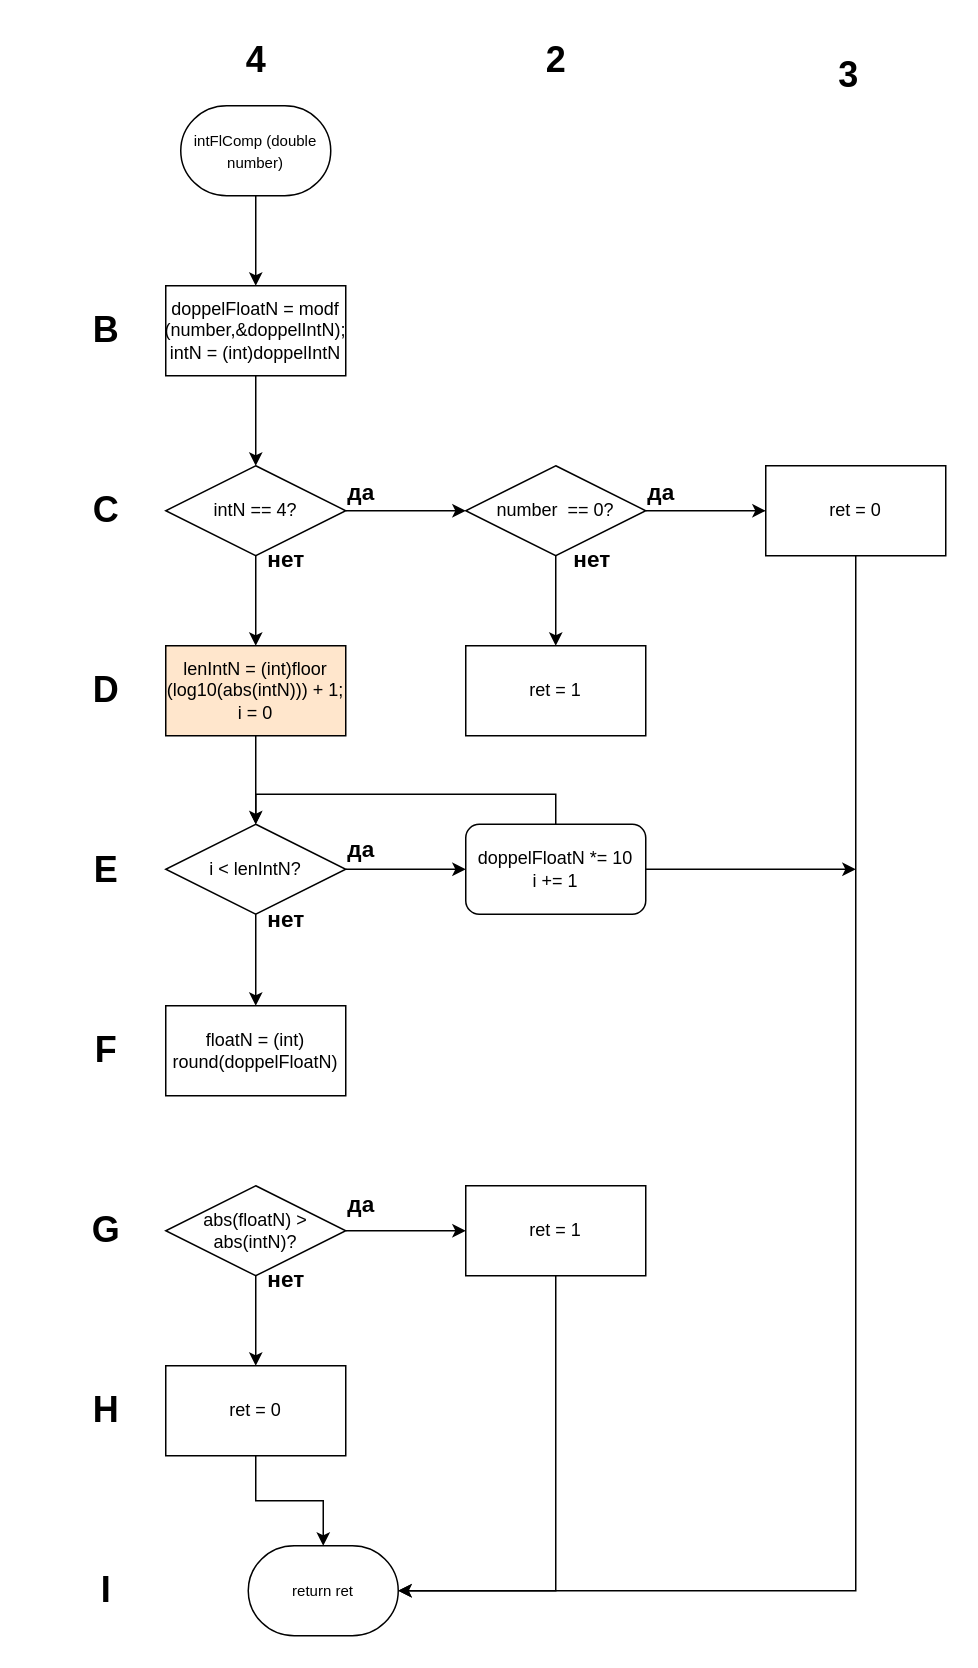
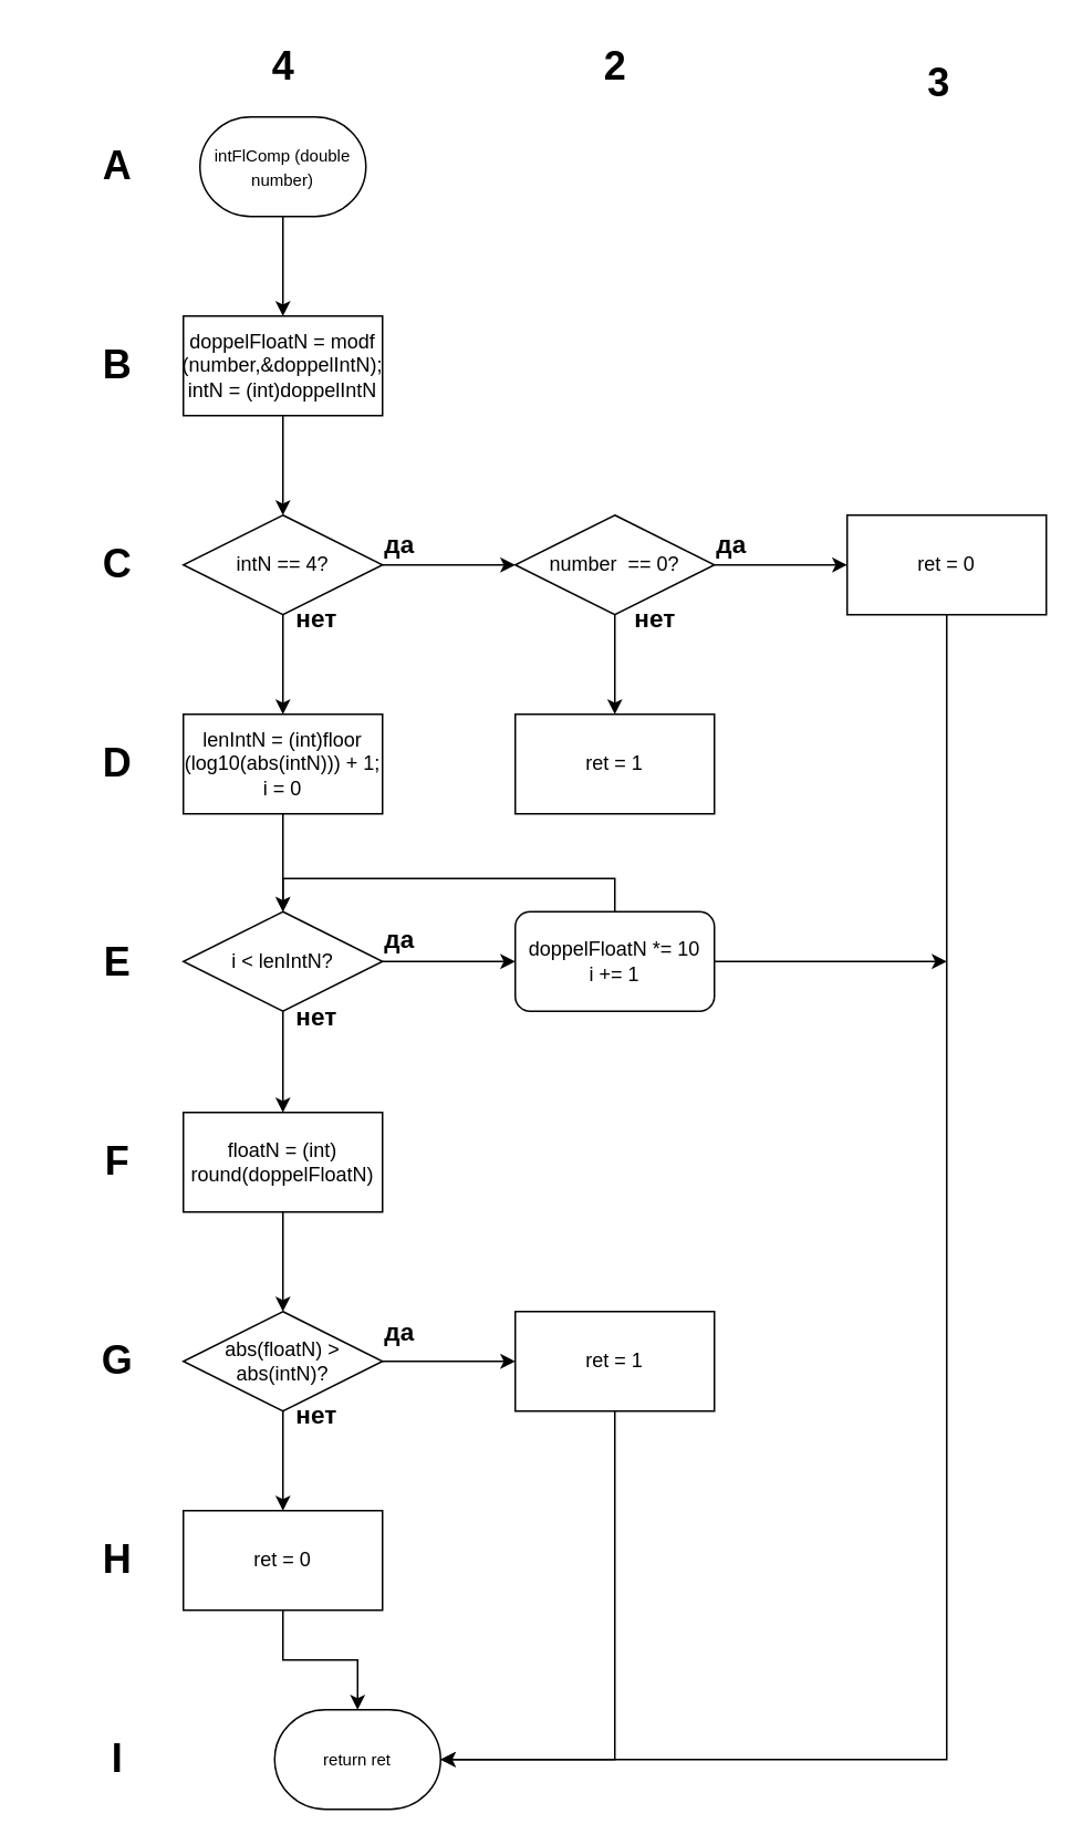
  <mxCell id="0" />
  <mxCell id="1" parent="0" />
  <mxCell id="2" value="" style="edgeStyle=orthogonalEdgeStyle;rounded=0;orthogonalLoop=1;jettySize=auto;html=1;" parent="1" source="3" target="19" edge="1"><mxGeometry relative="1" as="geometry" /></mxCell>
  <mxCell id="3" value="&lt;font style=&quot;font-size: 10px;&quot;&gt;intFlComp (double number)&lt;/font&gt;" style="strokeWidth=1;html=1;shape=mxgraph.flowchart.terminator;whiteSpace=wrap;" parent="1" vertex="1"><mxGeometry x="120" y="70" width="100" height="60" as="geometry" /></mxCell>
  <mxCell id="4" style="edgeStyle=orthogonalEdgeStyle;rounded=0;orthogonalLoop=1;jettySize=auto;html=1;entryX=0;entryY=0.5;entryDx=0;entryDy=0;" parent="1" source="5" target="24" edge="1"><mxGeometry relative="1" as="geometry" /></mxCell>
  <mxCell id="5" value="i &amp;lt; lenIntN?" style="rhombus;whiteSpace=wrap;html=1;" parent="1" vertex="1"><mxGeometry x="110" y="549" width="120" height="60" as="geometry" /></mxCell>
  <mxCell id="6" value="&lt;font style=&quot;font-size: 15px;&quot;&gt;да&lt;/font&gt;" style="text;strokeColor=none;fillColor=none;html=1;fontSize=24;fontStyle=1;verticalAlign=middle;align=center;" parent="1" vertex="1"><mxGeometry x="190" y="543" width="100" height="40" as="geometry" /></mxCell>
  <mxCell id="7" value="" style="edgeStyle=orthogonalEdgeStyle;rounded=0;orthogonalLoop=1;jettySize=auto;html=1;" parent="1" source="5" target="26" edge="1"><mxGeometry relative="1" as="geometry" /></mxCell>
  <mxCell id="8" value="&lt;font style=&quot;font-size: 15px;&quot;&gt;нет&lt;/font&gt;" style="text;strokeColor=none;fillColor=none;html=1;fontSize=24;fontStyle=1;verticalAlign=middle;align=center;" parent="1" vertex="1"><mxGeometry x="140" y="830" width="100" height="40" as="geometry" /></mxCell>
  <mxCell id="9" value="4" style="text;strokeColor=none;fillColor=none;html=1;fontSize=24;fontStyle=1;verticalAlign=middle;align=center;" parent="1" vertex="1"><mxGeometry x="120" width="100" height="40" as="geometry" y="20" /></mxCell>
  <mxCell id="10" value="D" style="text;strokeColor=none;fillColor=none;html=1;fontSize=24;fontStyle=1;verticalAlign=middle;align=center;" parent="1" vertex="1"><mxGeometry x="20" y="440" width="100" height="40" as="geometry" /></mxCell>
  <mxCell id="11" value="C" style="text;strokeColor=none;fillColor=none;html=1;fontSize=24;fontStyle=1;verticalAlign=middle;align=center;" parent="1" vertex="1"><mxGeometry x="20" y="320" width="100" height="40" as="geometry" /></mxCell>
  <mxCell id="12" value="B" style="text;strokeColor=none;fillColor=none;html=1;fontSize=24;fontStyle=1;verticalAlign=middle;align=center;" parent="1" vertex="1"><mxGeometry x="20" y="200" width="100" height="40" as="geometry" /></mxCell>
+ <mxCell id="13" value="A" style="text;strokeColor=none;fillColor=none;html=1;fontSize=24;fontStyle=1;verticalAlign=middle;align=center;" parent="1" vertex="1"><mxGeometry x="20" y="80" width="100" height="40" as="geometry" /></mxCell>
  <mxCell id="14" value="E" style="text;strokeColor=none;fillColor=none;html=1;fontSize=24;fontStyle=1;verticalAlign=middle;align=center;" parent="1" vertex="1"><mxGeometry x="20" y="560" width="100" height="40" as="geometry" /></mxCell>
  <mxCell id="15" value="F" style="text;strokeColor=none;fillColor=none;html=1;fontSize=24;fontStyle=1;verticalAlign=middle;align=center;" parent="1" vertex="1"><mxGeometry x="20" y="680" width="100" height="40" as="geometry" /></mxCell>
  <mxCell id="16" style="edgeStyle=orthogonalEdgeStyle;rounded=0;orthogonalLoop=1;jettySize=auto;html=1;entryX=0.5;entryY=0;entryDx=0;entryDy=0;" parent="1" edge="1"><mxGeometry relative="1" as="geometry"><mxPoint x="150" y="670" as="targetPoint" /><Array as="points"><mxPoint x="90" y="940" /><mxPoint x="90" y="841" /><mxPoint x="91" y="841" /><mxPoint x="91" y="640" /><mxPoint x="150" y="640" /></Array></mxGeometry></mxCell>
  <mxCell id="17" value="G" style="text;strokeColor=none;fillColor=none;html=1;fontSize=24;fontStyle=1;verticalAlign=middle;align=center;" parent="1" vertex="1"><mxGeometry x="20" y="800" width="100" height="40" as="geometry" /></mxCell>
  <mxCell id="18" value="" style="edgeStyle=orthogonalEdgeStyle;rounded=0;orthogonalLoop=1;jettySize=auto;html=1;" edge="1" parent="1" source="19" target="39"><mxGeometry relative="1" as="geometry" /></mxCell>
  <mxCell id="19" value="doppelFloatN = modf (number,&amp;amp;doppelIntN);&lt;br&gt;intN = (int)doppelIntN" style="rounded=0;whiteSpace=wrap;html=1;" parent="1" vertex="1"><mxGeometry x="110" y="190" width="120" height="60" as="geometry" /></mxCell>
  <mxCell id="20" style="edgeStyle=orthogonalEdgeStyle;rounded=0;orthogonalLoop=1;jettySize=auto;html=1;entryX=0.5;entryY=0;entryDx=0;entryDy=0;endArrow=open;" parent="1" source="21" target="5" edge="1"><mxGeometry relative="1" as="geometry" /></mxCell>
- <mxCell id="21" value="lenIntN = (int)floor (log10(abs(intN))) + 1;&lt;br&gt;i = 0" style="rounded=0;whiteSpace=wrap;html=1;fillColor=#ffe6cc;" parent="1" vertex="1"><mxGeometry x="110" y="430" width="120" height="60" as="geometry" /></mxCell>
+ <mxCell id="21" value="lenIntN = (int)floor (log10(abs(intN))) + 1;&lt;br&gt;i = 0" style="rounded=0;whiteSpace=wrap;html=1;" parent="1" vertex="1"><mxGeometry x="110" y="430" width="120" height="60" as="geometry" /></mxCell>
  <mxCell id="22" style="edgeStyle=orthogonalEdgeStyle;rounded=0;orthogonalLoop=1;jettySize=auto;html=1;entryX=0.5;entryY=0;entryDx=0;entryDy=0;" parent="1" source="24" target="5" edge="1"><mxGeometry relative="1" as="geometry"><Array as="points"><mxPoint x="370" y="529" /><mxPoint x="170" y="529" /></Array></mxGeometry></mxCell>
  <mxCell id="23" style="edgeStyle=orthogonalEdgeStyle;rounded=0;orthogonalLoop=1;jettySize=auto;html=1;" edge="1" parent="1" source="24"><mxGeometry relative="1" as="geometry"><mxPoint x="570" y="579" as="targetPoint" /></mxGeometry></mxCell>
  <mxCell id="24" value="doppelFloatN *= 10&lt;br&gt;i += 1" style="whiteSpace=wrap;html=1;rounded=1;" parent="1" vertex="1"><mxGeometry x="310" y="549" width="120" height="60" as="geometry" /></mxCell>
+ <mxCell id="25" value="" style="edgeStyle=orthogonalEdgeStyle;rounded=0;orthogonalLoop=1;jettySize=auto;html=1;" parent="1" source="26" target="29" edge="1"><mxGeometry relative="1" as="geometry" /></mxCell>
  <mxCell id="26" value="floatN = (int) round(doppelFloatN)" style="rounded=0;whiteSpace=wrap;html=1;" parent="1" vertex="1"><mxGeometry x="110" y="670" width="120" height="60" as="geometry" /></mxCell>
  <mxCell id="27" value="" style="edgeStyle=orthogonalEdgeStyle;rounded=0;orthogonalLoop=1;jettySize=auto;html=1;" parent="1" source="29" target="34" edge="1"><mxGeometry relative="1" as="geometry"><mxPoint x="320" y="820" as="targetPoint" /></mxGeometry></mxCell>
  <mxCell id="28" value="" style="edgeStyle=orthogonalEdgeStyle;rounded=0;orthogonalLoop=1;jettySize=auto;html=1;" parent="1" source="29" edge="1"><mxGeometry relative="1" as="geometry"><mxPoint x="170" y="910" as="targetPoint" /></mxGeometry></mxCell>
  <mxCell id="29" value="abs(floatN) &amp;gt; abs(intN)?" style="rhombus;whiteSpace=wrap;html=1;" parent="1" vertex="1"><mxGeometry x="110" y="790" width="120" height="60" as="geometry" /></mxCell>
  <mxCell id="30" value="&lt;font style=&quot;font-size: 15px;&quot;&gt;да&lt;/font&gt;" style="text;strokeColor=none;fillColor=none;html=1;fontSize=24;fontStyle=1;verticalAlign=middle;align=center;" parent="1" vertex="1"><mxGeometry x="190" y="780" width="100" height="40" as="geometry" /></mxCell>
  <mxCell id="31" value="&lt;font style=&quot;font-size: 15px;&quot;&gt;нет&lt;/font&gt;" style="text;strokeColor=none;fillColor=none;html=1;fontSize=24;fontStyle=1;verticalAlign=middle;align=center;" parent="1" vertex="1"><mxGeometry x="140" y="590" width="100" height="40" as="geometry" /></mxCell>
  <mxCell id="32" value="2" style="text;strokeColor=none;fillColor=none;html=1;fontSize=24;fontStyle=1;verticalAlign=middle;align=center;" parent="1" vertex="1"><mxGeometry x="320" width="100" height="40" as="geometry" y="20" /></mxCell>
  <mxCell id="33" style="edgeStyle=orthogonalEdgeStyle;rounded=0;orthogonalLoop=1;jettySize=auto;html=1;" edge="1" parent="1" source="34" target="50"><mxGeometry relative="1" as="geometry"><mxPoint x="370" y="1000" as="targetPoint" /><Array as="points"><mxPoint x="370" y="1060" /></Array></mxGeometry></mxCell>
  <mxCell id="34" value="ret = 1" style="rounded=0;whiteSpace=wrap;html=1;" vertex="1" parent="1"><mxGeometry x="310" y="790" width="120" height="60" as="geometry" /></mxCell>
  <mxCell id="35" value="" style="edgeStyle=orthogonalEdgeStyle;rounded=0;orthogonalLoop=1;jettySize=auto;html=1;" edge="1" parent="1" source="36" target="50"><mxGeometry relative="1" as="geometry" /></mxCell>
  <mxCell id="36" value="ret = 0" style="rounded=0;whiteSpace=wrap;html=1;" vertex="1" parent="1"><mxGeometry x="110" y="910" width="120" height="60" as="geometry" /></mxCell>
  <mxCell id="37" value="" style="edgeStyle=orthogonalEdgeStyle;rounded=0;orthogonalLoop=1;jettySize=auto;html=1;" edge="1" parent="1" source="39" target="21"><mxGeometry relative="1" as="geometry" /></mxCell>
  <mxCell id="38" value="" style="edgeStyle=orthogonalEdgeStyle;rounded=0;orthogonalLoop=1;jettySize=auto;html=1;" edge="1" parent="1" source="39" target="43"><mxGeometry relative="1" as="geometry" /></mxCell>
  <mxCell id="39" value="intN == 4?" style="rhombus;whiteSpace=wrap;html=1;" vertex="1" parent="1"><mxGeometry x="110" y="310" width="120" height="60" as="geometry" /></mxCell>
  <mxCell id="40" value="&lt;font style=&quot;font-size: 15px;&quot;&gt;нет&lt;/font&gt;" style="text;strokeColor=none;fillColor=none;html=1;fontSize=24;fontStyle=1;verticalAlign=middle;align=center;" vertex="1" parent="1"><mxGeometry x="140" y="350" width="100" height="40" as="geometry" /></mxCell>
  <mxCell id="41" value="" style="edgeStyle=orthogonalEdgeStyle;rounded=0;orthogonalLoop=1;jettySize=auto;html=1;" edge="1" parent="1" source="43" target="45"><mxGeometry relative="1" as="geometry" /></mxCell>
  <mxCell id="42" value="" style="edgeStyle=orthogonalEdgeStyle;rounded=0;orthogonalLoop=1;jettySize=auto;html=1;" edge="1" parent="1" source="43" target="47"><mxGeometry relative="1" as="geometry" /></mxCell>
  <mxCell id="43" value="number&amp;nbsp; == 0?" style="rhombus;whiteSpace=wrap;html=1;" vertex="1" parent="1"><mxGeometry x="310" y="310" width="120" height="60" as="geometry" /></mxCell>
  <mxCell id="44" value="&lt;font style=&quot;font-size: 15px;&quot;&gt;да&lt;/font&gt;" style="text;strokeColor=none;fillColor=none;html=1;fontSize=24;fontStyle=1;verticalAlign=middle;align=center;" vertex="1" parent="1"><mxGeometry x="190" y="305" width="100" height="40" as="geometry" /></mxCell>
  <mxCell id="45" value="ret = 1" style="rounded=0;whiteSpace=wrap;html=1;" vertex="1" parent="1"><mxGeometry x="310" y="430" width="120" height="60" as="geometry" /></mxCell>
  <mxCell id="46" style="edgeStyle=orthogonalEdgeStyle;rounded=0;orthogonalLoop=1;jettySize=auto;html=1;" edge="1" parent="1" source="47" target="50"><mxGeometry relative="1" as="geometry"><mxPoint x="570" y="1062.5" as="targetPoint" /><Array as="points"><mxPoint x="570" y="1060" /></Array></mxGeometry></mxCell>
  <mxCell id="47" value="ret = 0" style="rounded=0;whiteSpace=wrap;html=1;" vertex="1" parent="1"><mxGeometry x="510" y="310" width="120" height="60" as="geometry" /></mxCell>
  <mxCell id="48" value="&lt;font style=&quot;font-size: 15px;&quot;&gt;да&lt;/font&gt;" style="text;strokeColor=none;fillColor=none;html=1;fontSize=24;fontStyle=1;verticalAlign=middle;align=center;" vertex="1" parent="1"><mxGeometry x="390" y="305" width="100" height="40" as="geometry" /></mxCell>
  <mxCell id="49" value="&lt;font style=&quot;font-size: 15px;&quot;&gt;нет&lt;/font&gt;" style="text;strokeColor=none;fillColor=none;html=1;fontSize=24;fontStyle=1;verticalAlign=middle;align=center;" vertex="1" parent="1"><mxGeometry x="344" y="350" width="100" height="40" as="geometry" /></mxCell>
  <mxCell id="50" value="&lt;font style=&quot;font-size: 10px;&quot;&gt;return ret&lt;/font&gt;" style="strokeWidth=1;html=1;shape=mxgraph.flowchart.terminator;whiteSpace=wrap;" vertex="1" parent="1"><mxGeometry x="165" y="1030" width="100" height="60" as="geometry" /></mxCell>
  <mxCell id="51" value="H" style="text;strokeColor=none;fillColor=none;html=1;fontSize=24;fontStyle=1;verticalAlign=middle;align=center;" vertex="1" parent="1"><mxGeometry x="20" y="920" width="100" height="40" as="geometry" /></mxCell>
  <mxCell id="52" value="I" style="text;strokeColor=none;fillColor=none;html=1;fontSize=24;fontStyle=1;verticalAlign=middle;align=center;" vertex="1" parent="1"><mxGeometry x="20" y="1040" width="100" height="40" as="geometry" /></mxCell>
  <mxCell id="53" value="3" style="text;strokeColor=none;fillColor=none;html=1;fontSize=24;fontStyle=1;verticalAlign=middle;align=center;" vertex="1" parent="1"><mxGeometry x="515" y="30" width="100" height="40" as="geometry" /></mxCell>
